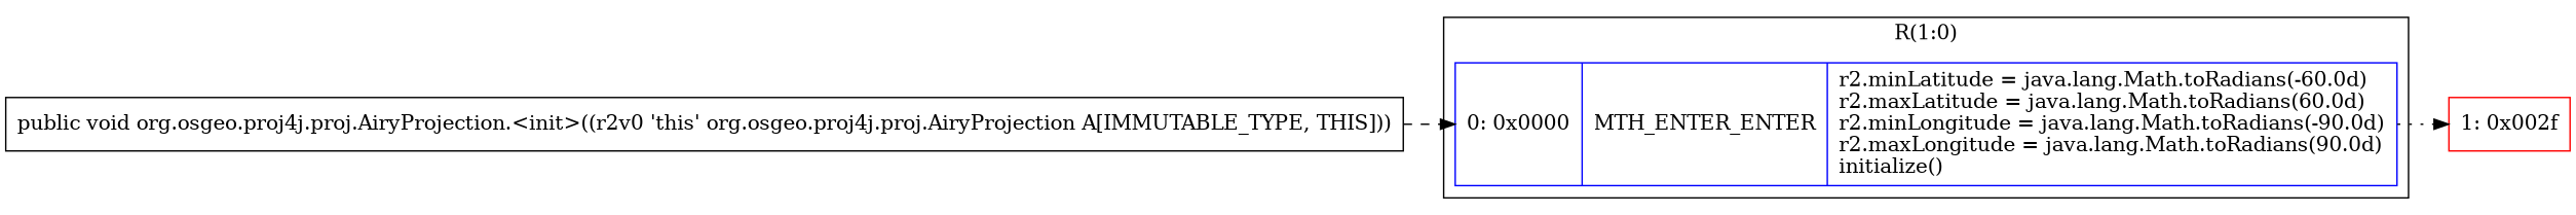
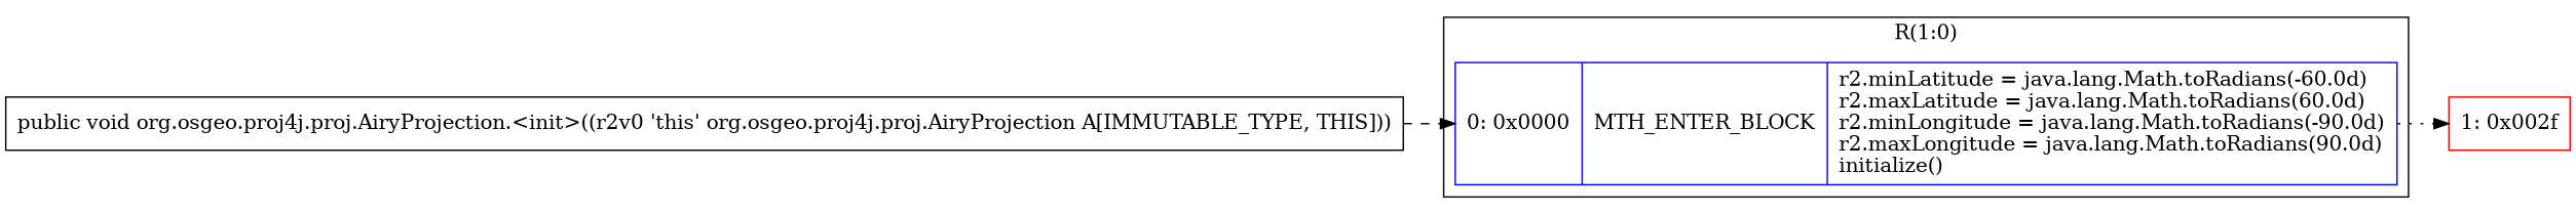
  digraph {
    rankdir=LR
    node [shape=record]
-   n1 [color=blue label="{0\:\ 0x0000|MTH_ENTER_ENTER\l|r2.minLatitude = java.lang.Math.toRadians(\-60.0d)\lr2.maxLatitude = java.lang.Math.toRadians(60.0d)\lr2.minLongitude = java.lang.Math.toRadians(\-90.0d)\lr2.maxLongitude = java.lang.Math.toRadians(90.0d)\linitialize()\l}"]
+   n1 [color=blue label="{0\:\ 0x0000|MTH_ENTER_BLOCK\l|r2.minLatitude = java.lang.Math.toRadians(\-60.0d)\lr2.maxLatitude = java.lang.Math.toRadians(60.0d)\lr2.minLongitude = java.lang.Math.toRadians(\-90.0d)\lr2.maxLongitude = java.lang.Math.toRadians(90.0d)\linitialize()\l}"]
    n2 [color=red label="{1\:\ 0x002f}"]
    n3 [label="{public void org.osgeo.proj4j.proj.AiryProjection.\<init\>((r2v0 'this' org.osgeo.proj4j.proj.AiryProjection A[IMMUTABLE_TYPE, THIS])) }"]
    subgraph cluster_1 {
      label="R(1:0)"
      n1
    }
    n1 -> n2 [style=dotted]
    n3 -> n1 [style=dashed]
  }
